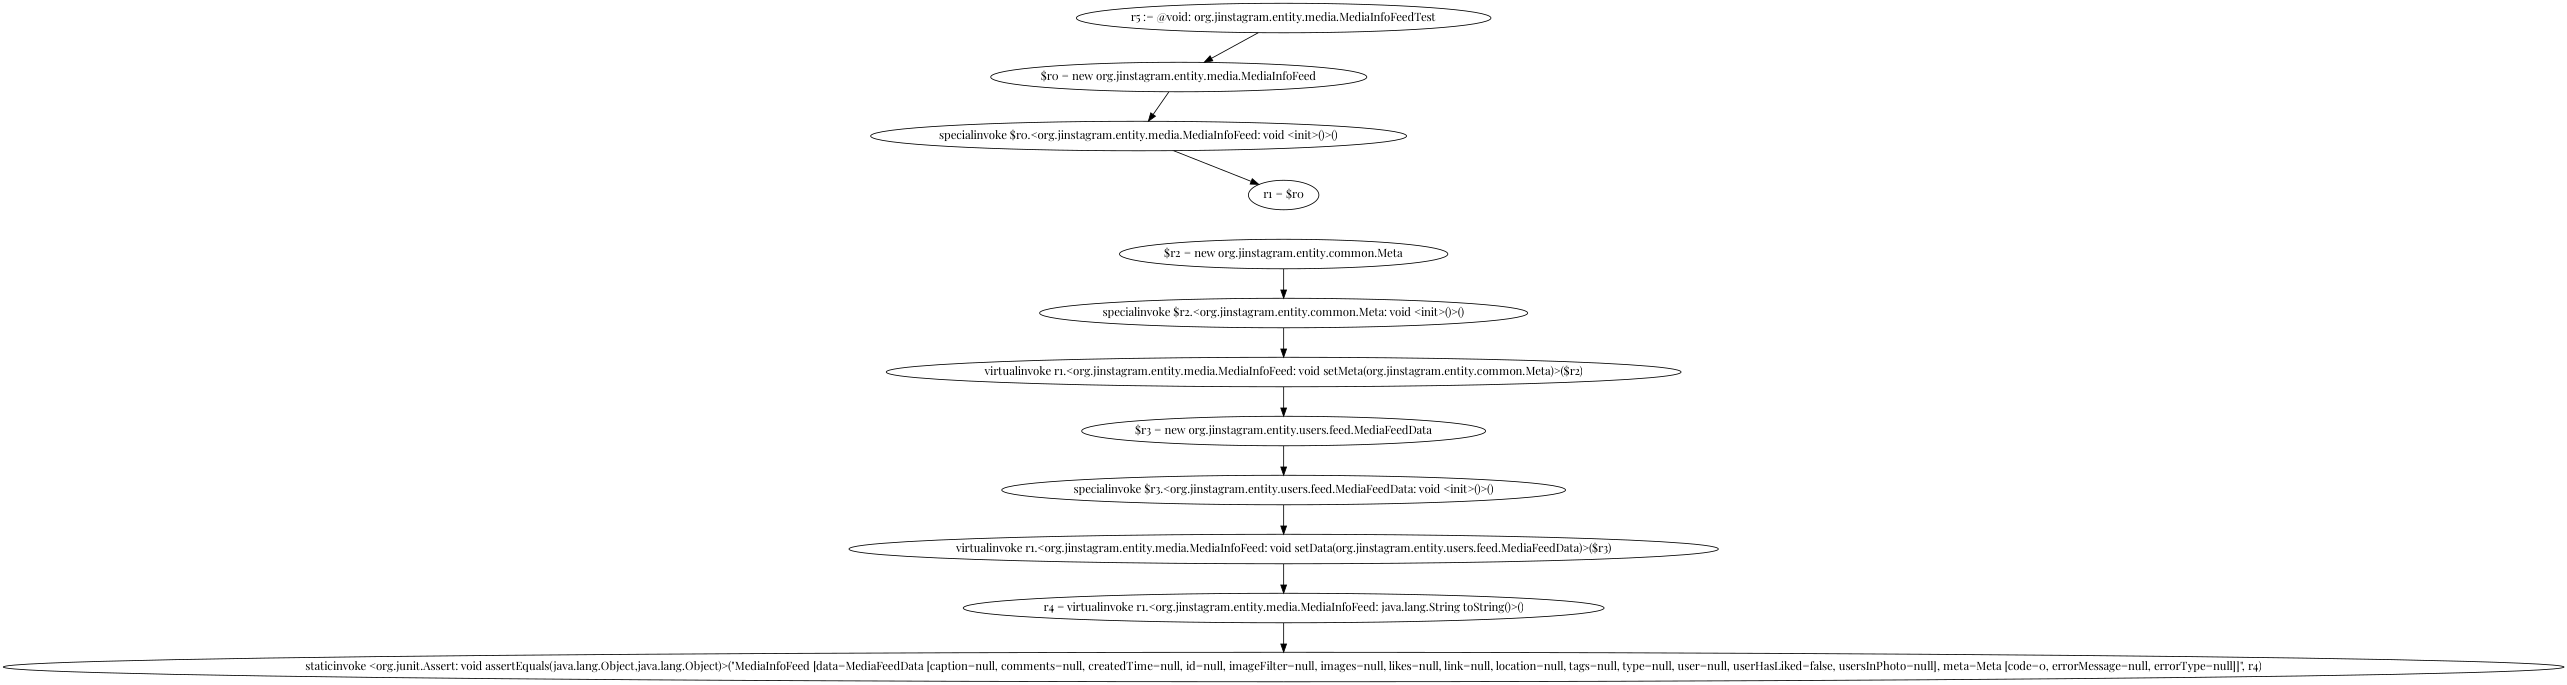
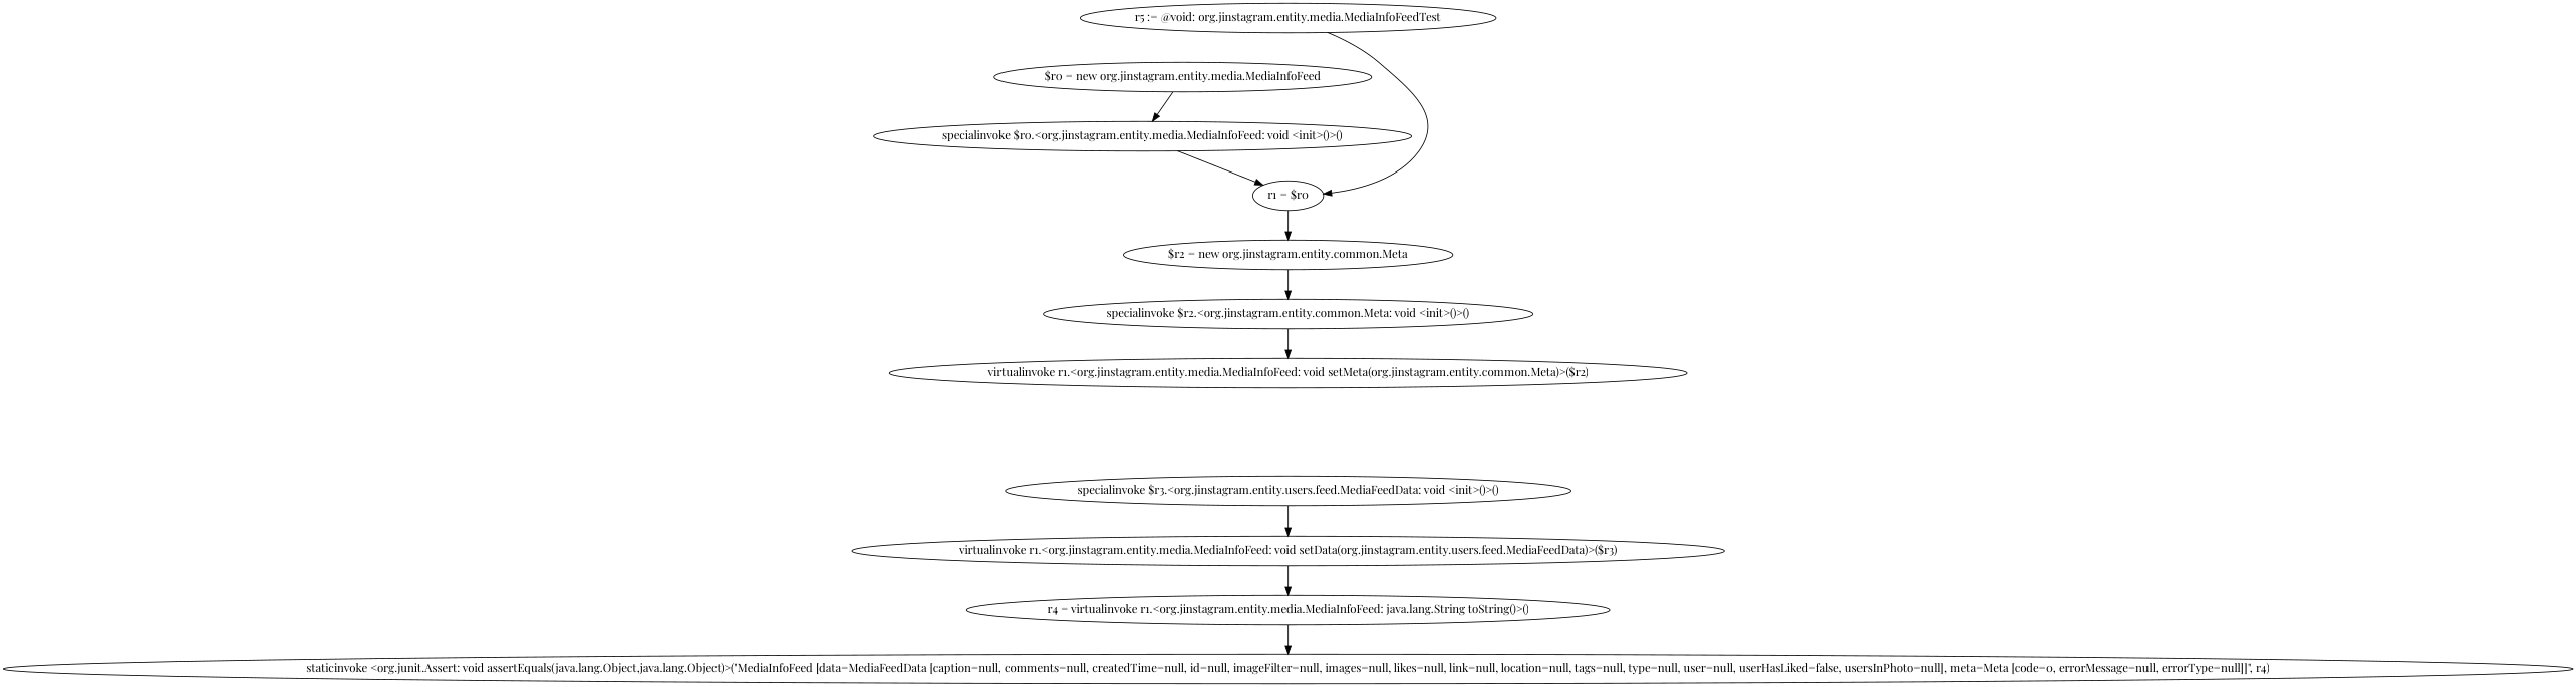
  digraph {
    fontname="Playfair Display"
    node [fontname="Playfair Display"]
    edge [fontname="Playfair Display"]
    n1 [label="r5 := @void: org.jinstagram.entity.media.MediaInfoFeedTest"]
    "$r0 = new org.jinstagram.entity.media.MediaInfoFeed"
    "specialinvoke $r0.<org.jinstagram.entity.media.MediaInfoFeed: void <init>()>()"
    "r1 = $r0"
    "$r2 = new org.jinstagram.entity.common.Meta"
    "specialinvoke $r2.<org.jinstagram.entity.common.Meta: void <init>()>()"
    "virtualinvoke r1.<org.jinstagram.entity.media.MediaInfoFeed: void setMeta(org.jinstagram.entity.common.Meta)>($r2)"
-   "$r3 = new org.jinstagram.entity.users.feed.MediaFeedData"
    "specialinvoke $r3.<org.jinstagram.entity.users.feed.MediaFeedData: void <init>()>()"
    "virtualinvoke r1.<org.jinstagram.entity.media.MediaInfoFeed: void setData(org.jinstagram.entity.users.feed.MediaFeedData)>($r3)"
    "r4 = virtualinvoke r1.<org.jinstagram.entity.media.MediaInfoFeed: java.lang.String toString()>()"
    "staticinvoke <org.junit.Assert: void assertEquals(java.lang.Object,java.lang.Object)>(\"MediaInfoFeed [data=MediaFeedData [caption=null, comments=null, createdTime=null, id=null, imageFilter=null, images=null, likes=null, link=null, location=null, tags=null, type=null, user=null, userHasLiked=false, usersInPhoto=null], meta=Meta [code=0, errorMessage=null, errorType=null]]\", r4)"
-   n1 -> "$r0 = new org.jinstagram.entity.media.MediaInfoFeed"
+   n1 -> "r1 = $r0"
    "$r0 = new org.jinstagram.entity.media.MediaInfoFeed" -> "specialinvoke $r0.<org.jinstagram.entity.media.MediaInfoFeed: void <init>()>()"
    "specialinvoke $r0.<org.jinstagram.entity.media.MediaInfoFeed: void <init>()>()" -> "r1 = $r0"
+   "r1 = $r0" -> "$r2 = new org.jinstagram.entity.common.Meta"
    "$r2 = new org.jinstagram.entity.common.Meta" -> "specialinvoke $r2.<org.jinstagram.entity.common.Meta: void <init>()>()"
    "specialinvoke $r2.<org.jinstagram.entity.common.Meta: void <init>()>()" -> "virtualinvoke r1.<org.jinstagram.entity.media.MediaInfoFeed: void setMeta(org.jinstagram.entity.common.Meta)>($r2)"
-   "virtualinvoke r1.<org.jinstagram.entity.media.MediaInfoFeed: void setMeta(org.jinstagram.entity.common.Meta)>($r2)" -> "$r3 = new org.jinstagram.entity.users.feed.MediaFeedData"
-   "$r3 = new org.jinstagram.entity.users.feed.MediaFeedData" -> "specialinvoke $r3.<org.jinstagram.entity.users.feed.MediaFeedData: void <init>()>()"
    "specialinvoke $r3.<org.jinstagram.entity.users.feed.MediaFeedData: void <init>()>()" -> "virtualinvoke r1.<org.jinstagram.entity.media.MediaInfoFeed: void setData(org.jinstagram.entity.users.feed.MediaFeedData)>($r3)"
    "virtualinvoke r1.<org.jinstagram.entity.media.MediaInfoFeed: void setData(org.jinstagram.entity.users.feed.MediaFeedData)>($r3)" -> "r4 = virtualinvoke r1.<org.jinstagram.entity.media.MediaInfoFeed: java.lang.String toString()>()"
    "r4 = virtualinvoke r1.<org.jinstagram.entity.media.MediaInfoFeed: java.lang.String toString()>()" -> "staticinvoke <org.junit.Assert: void assertEquals(java.lang.Object,java.lang.Object)>(\"MediaInfoFeed [data=MediaFeedData [caption=null, comments=null, createdTime=null, id=null, imageFilter=null, images=null, likes=null, link=null, location=null, tags=null, type=null, user=null, userHasLiked=false, usersInPhoto=null], meta=Meta [code=0, errorMessage=null, errorType=null]]\", r4)"
  }
